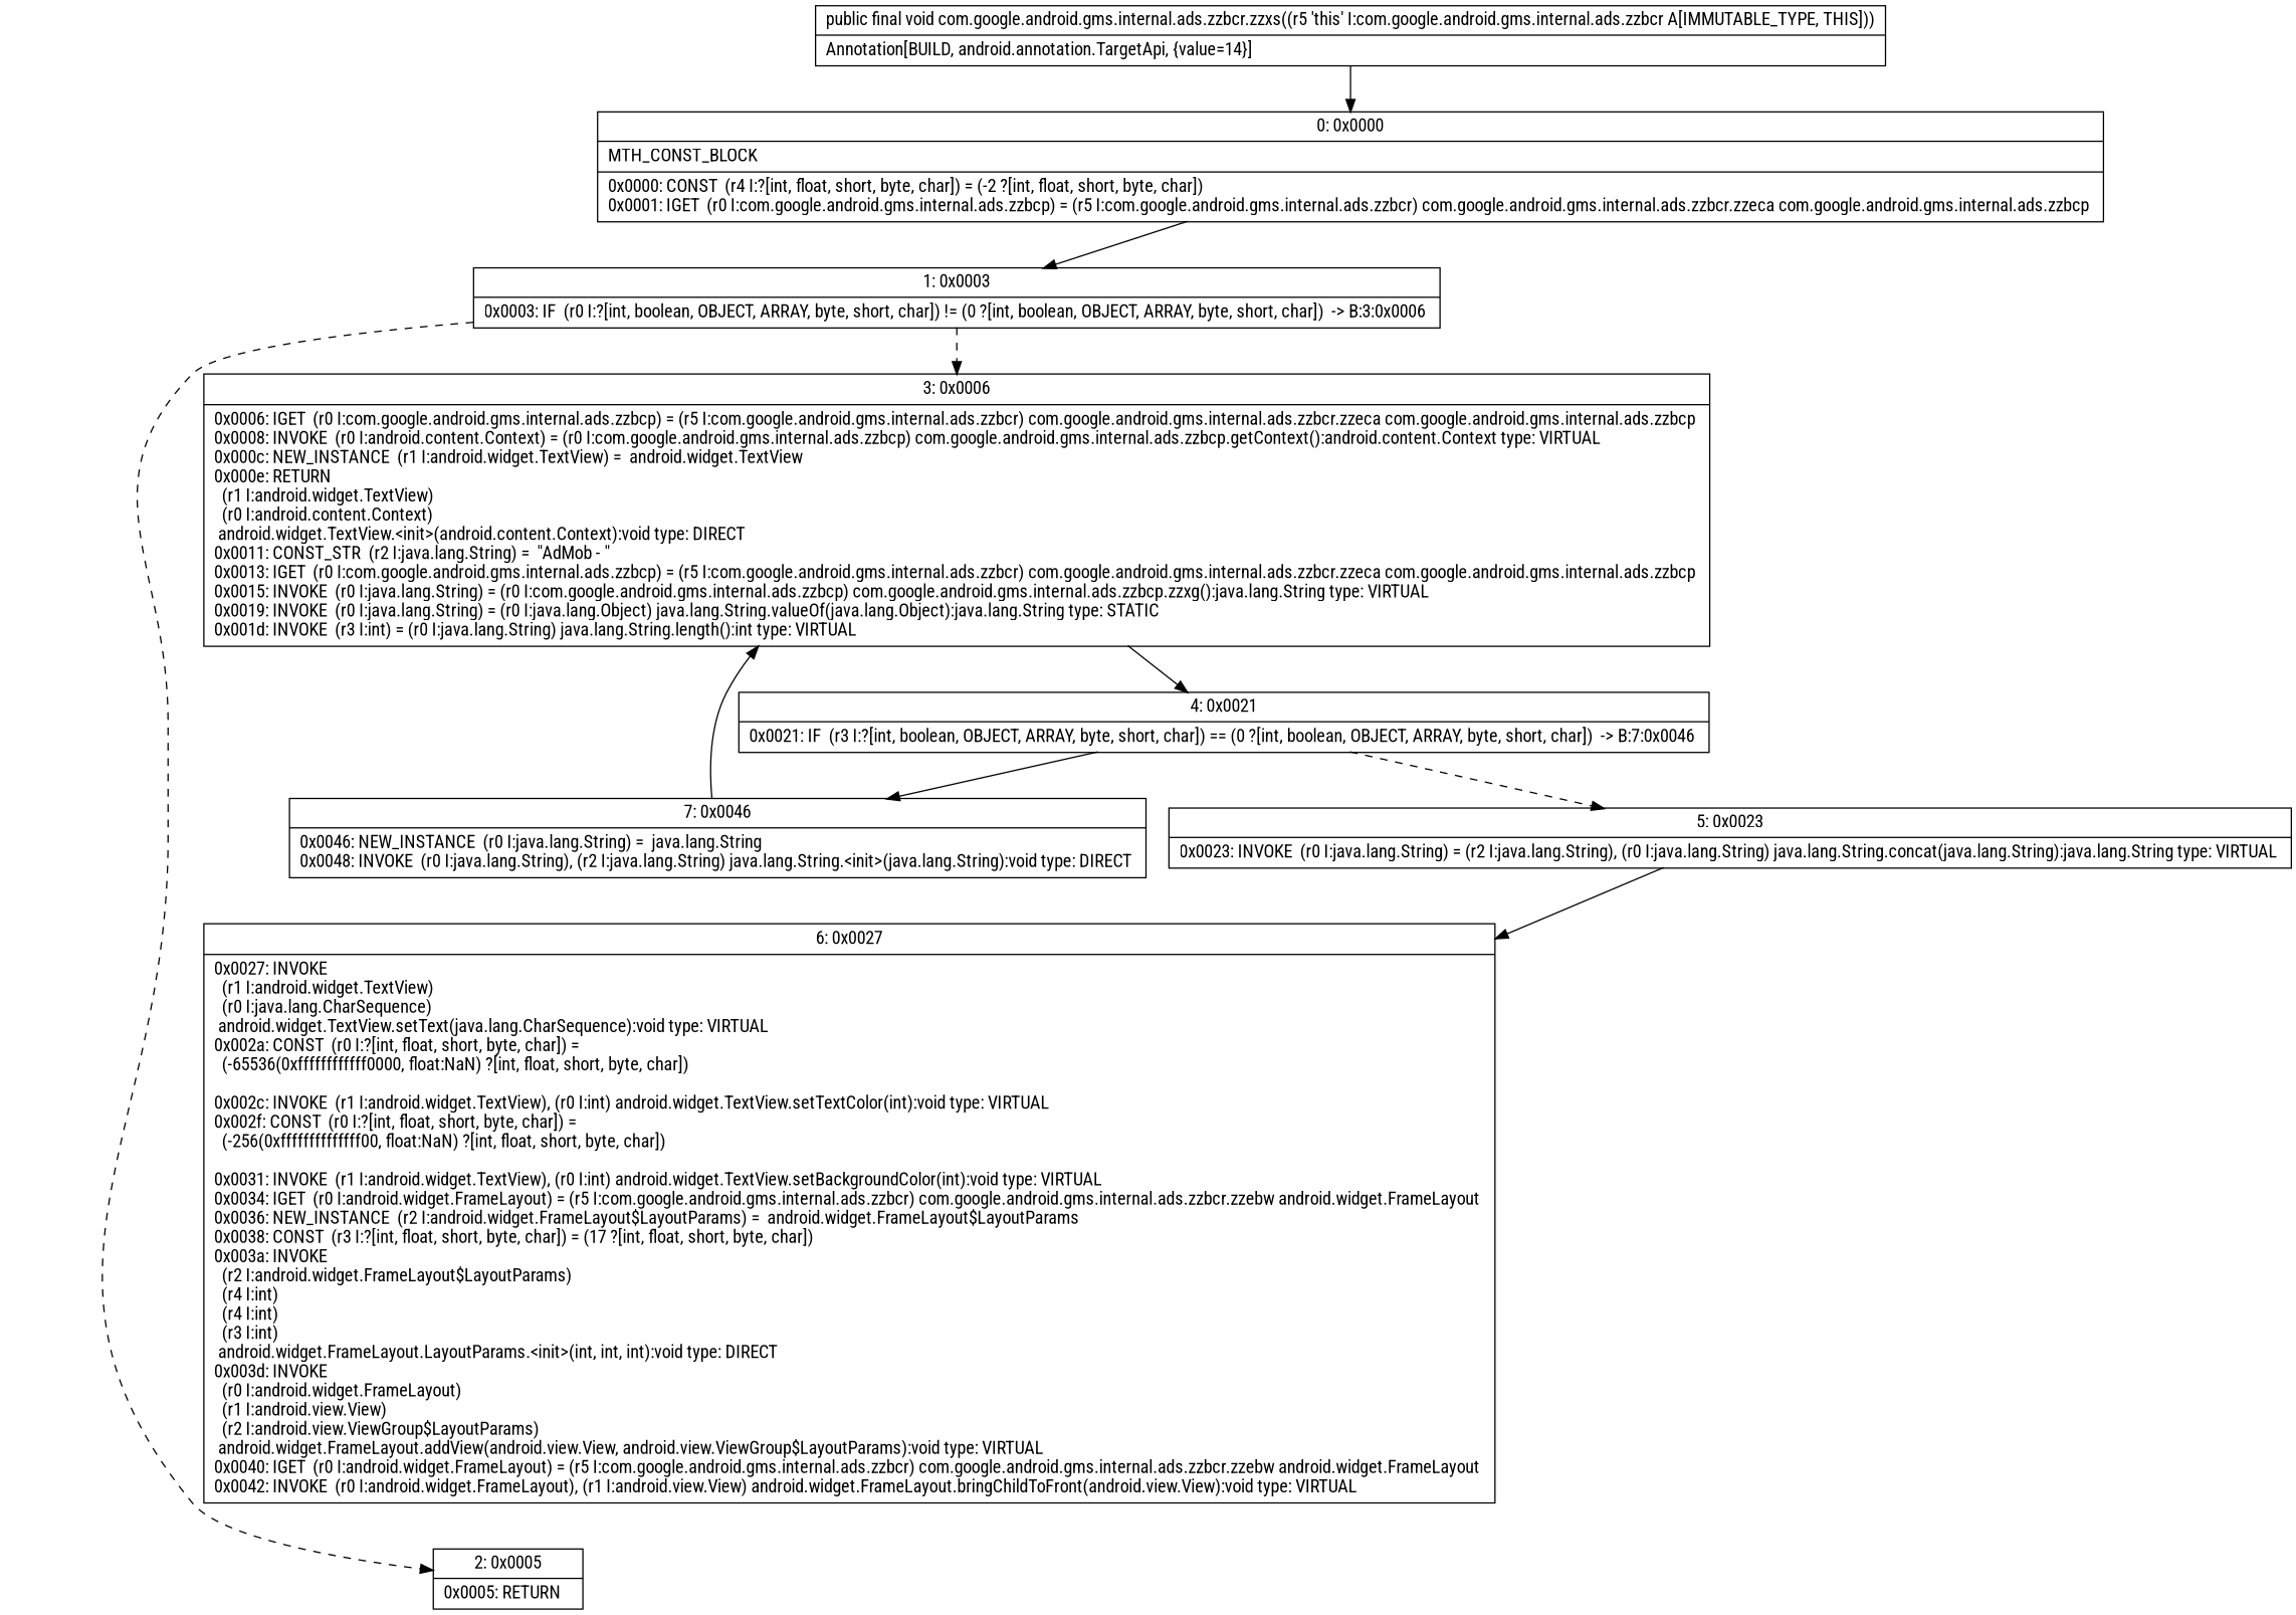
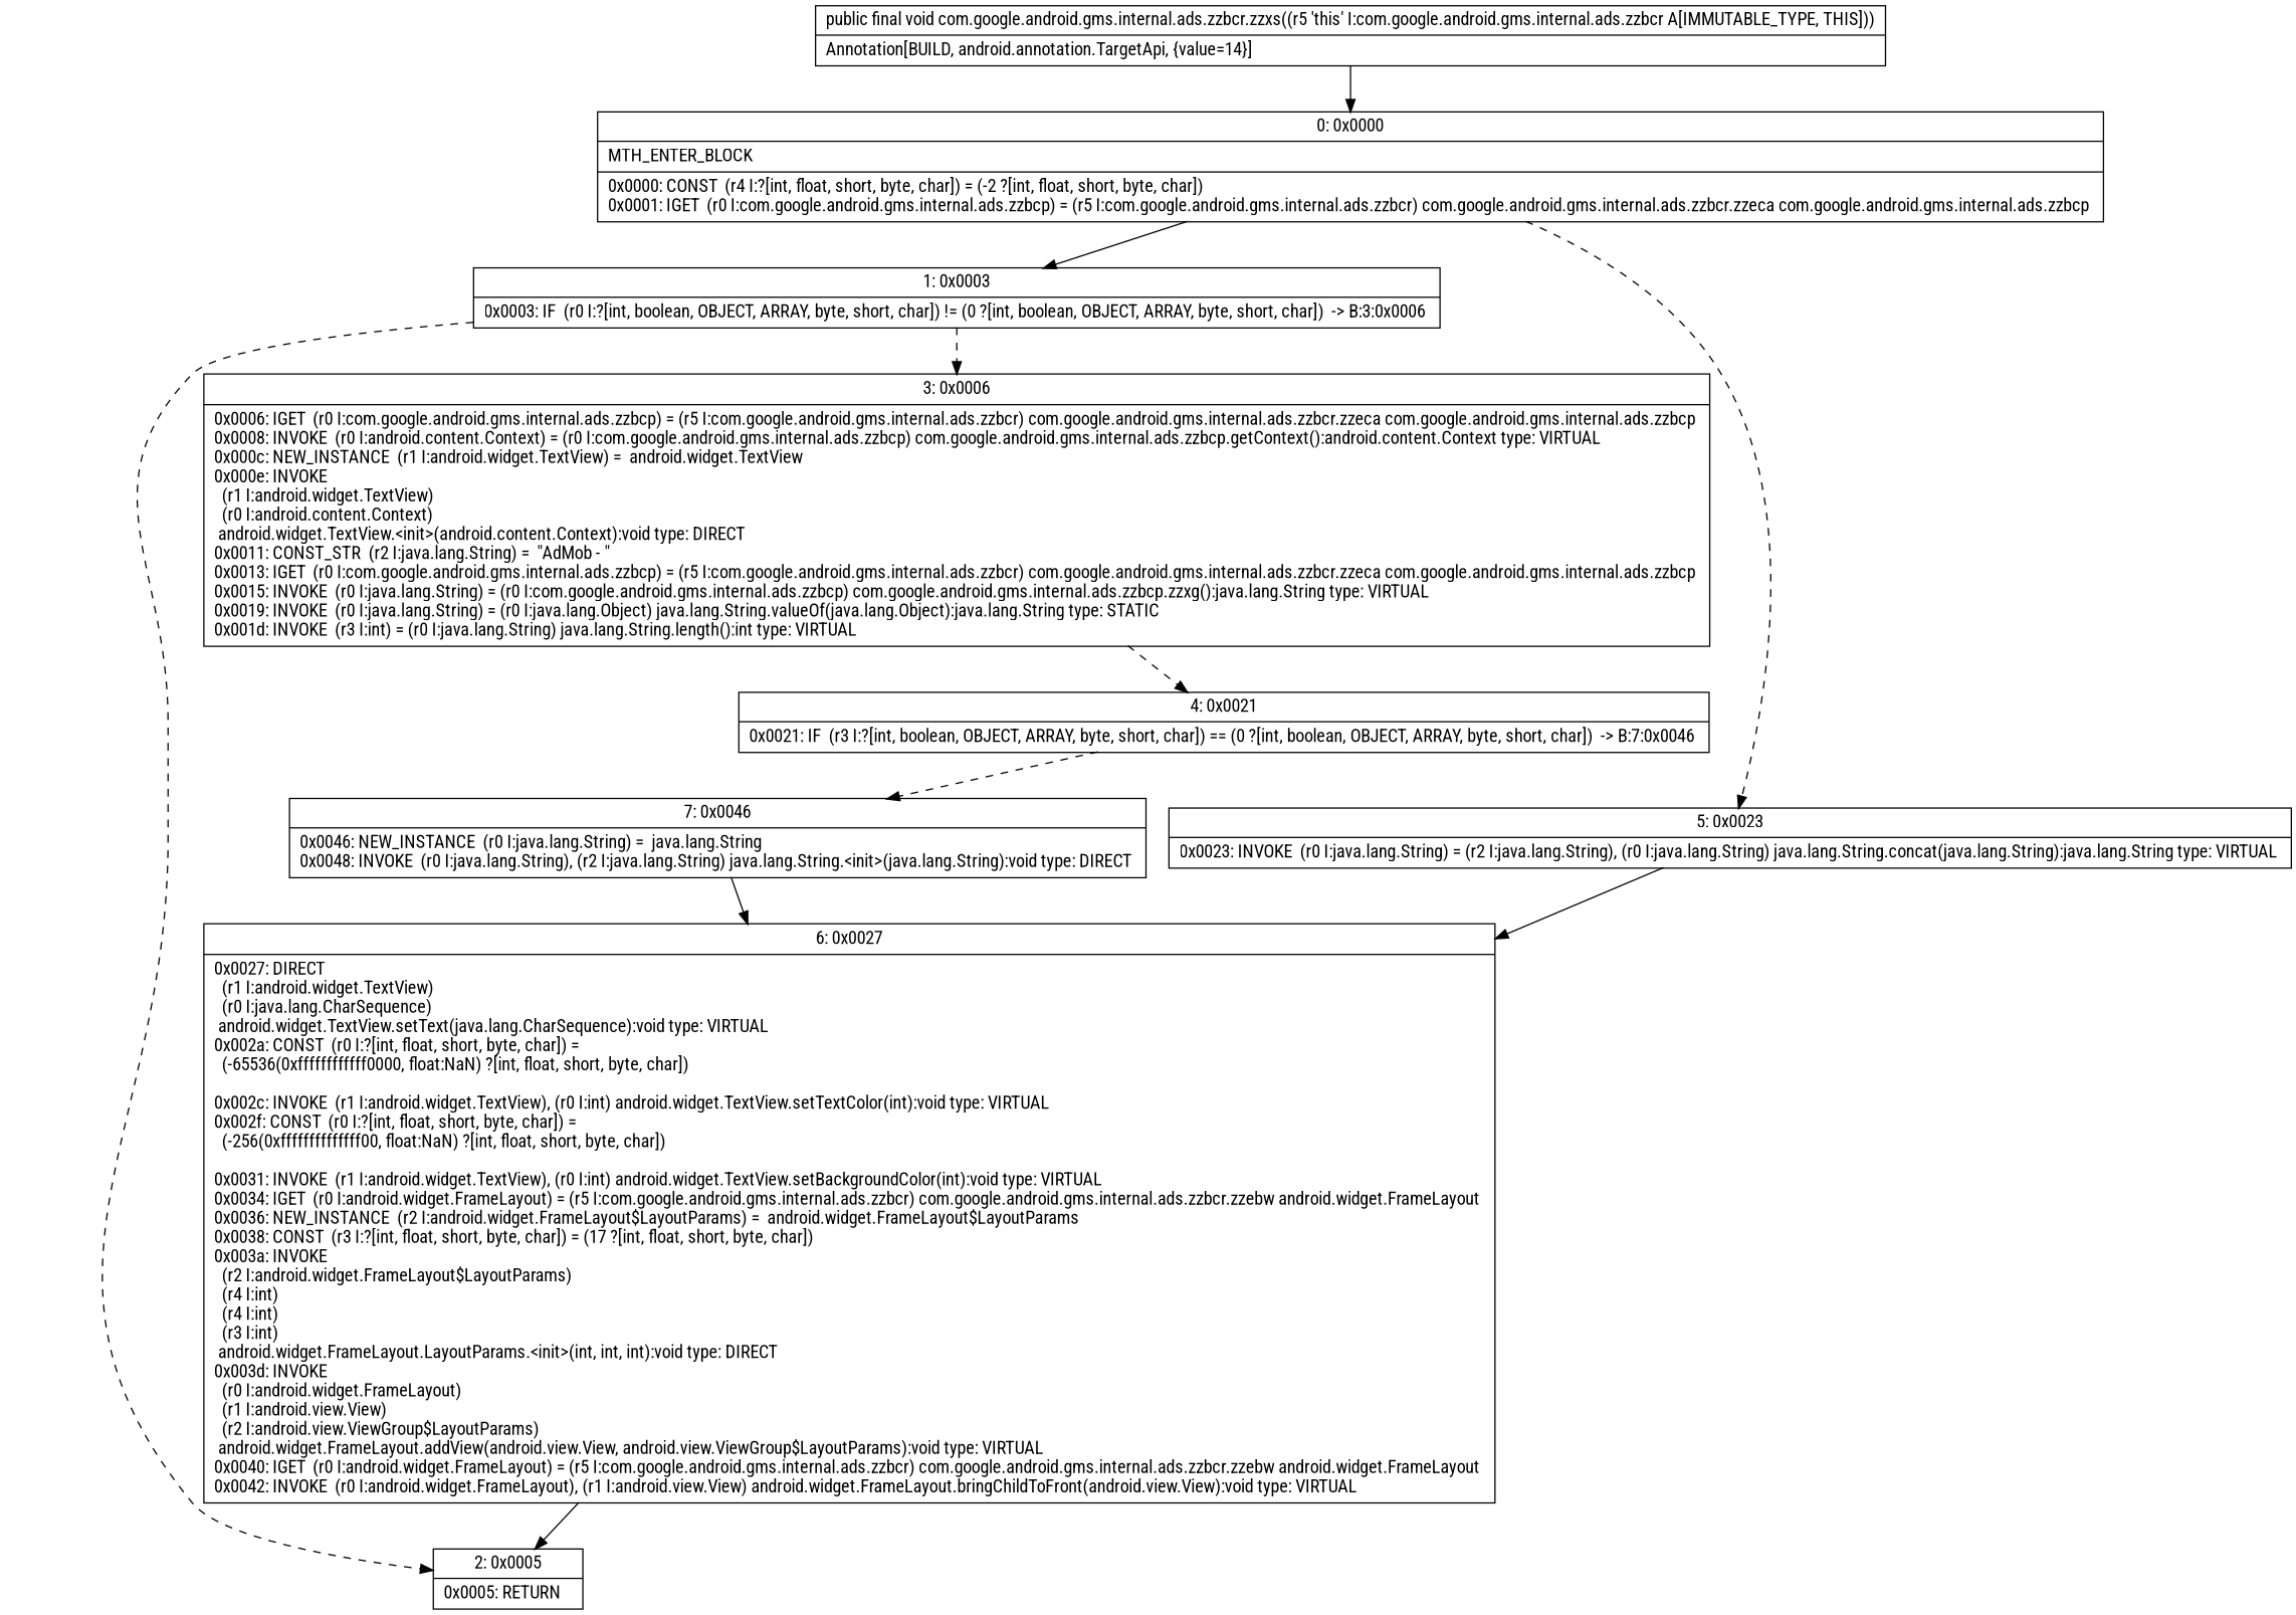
  digraph {
    fontname="Roboto Condensed"
    node [fontname="Roboto Condensed" shape=record]
    edge [fontname="Roboto Condensed"]
-   n1 [label="{0\:\ 0x0000|MTH_CONST_BLOCK\l|0x0000: CONST  (r4 I:?[int, float, short, byte, char]) = (\-2 ?[int, float, short, byte, char]) \l0x0001: IGET  (r0 I:com.google.android.gms.internal.ads.zzbcp) = (r5 I:com.google.android.gms.internal.ads.zzbcr) com.google.android.gms.internal.ads.zzbcr.zzeca com.google.android.gms.internal.ads.zzbcp \l}"]
+   n1 [label="{0\:\ 0x0000|MTH_ENTER_BLOCK\l|0x0000: CONST  (r4 I:?[int, float, short, byte, char]) = (\-2 ?[int, float, short, byte, char]) \l0x0001: IGET  (r0 I:com.google.android.gms.internal.ads.zzbcp) = (r5 I:com.google.android.gms.internal.ads.zzbcr) com.google.android.gms.internal.ads.zzbcr.zzeca com.google.android.gms.internal.ads.zzbcp \l}"]
    n2 [label="{1\:\ 0x0003|0x0003: IF  (r0 I:?[int, boolean, OBJECT, ARRAY, byte, short, char]) != (0 ?[int, boolean, OBJECT, ARRAY, byte, short, char])  \-\> B:3:0x0006 \l}"]
    n3 [label="{2\:\ 0x0005|0x0005: RETURN   \l}"]
-   n4 [label="{3\:\ 0x0006|0x0006: IGET  (r0 I:com.google.android.gms.internal.ads.zzbcp) = (r5 I:com.google.android.gms.internal.ads.zzbcr) com.google.android.gms.internal.ads.zzbcr.zzeca com.google.android.gms.internal.ads.zzbcp \l0x0008: INVOKE  (r0 I:android.content.Context) = (r0 I:com.google.android.gms.internal.ads.zzbcp) com.google.android.gms.internal.ads.zzbcp.getContext():android.content.Context type: VIRTUAL \l0x000c: NEW_INSTANCE  (r1 I:android.widget.TextView) =  android.widget.TextView \l0x000e: RETURN  \l  (r1 I:android.widget.TextView)\l  (r0 I:android.content.Context)\l android.widget.TextView.\<init\>(android.content.Context):void type: DIRECT \l0x0011: CONST_STR  (r2 I:java.lang.String) =  \"AdMob \- \" \l0x0013: IGET  (r0 I:com.google.android.gms.internal.ads.zzbcp) = (r5 I:com.google.android.gms.internal.ads.zzbcr) com.google.android.gms.internal.ads.zzbcr.zzeca com.google.android.gms.internal.ads.zzbcp \l0x0015: INVOKE  (r0 I:java.lang.String) = (r0 I:com.google.android.gms.internal.ads.zzbcp) com.google.android.gms.internal.ads.zzbcp.zzxg():java.lang.String type: VIRTUAL \l0x0019: INVOKE  (r0 I:java.lang.String) = (r0 I:java.lang.Object) java.lang.String.valueOf(java.lang.Object):java.lang.String type: STATIC \l0x001d: INVOKE  (r3 I:int) = (r0 I:java.lang.String) java.lang.String.length():int type: VIRTUAL \l}"]
+   n4 [label="{3\:\ 0x0006|0x0006: IGET  (r0 I:com.google.android.gms.internal.ads.zzbcp) = (r5 I:com.google.android.gms.internal.ads.zzbcr) com.google.android.gms.internal.ads.zzbcr.zzeca com.google.android.gms.internal.ads.zzbcp \l0x0008: INVOKE  (r0 I:android.content.Context) = (r0 I:com.google.android.gms.internal.ads.zzbcp) com.google.android.gms.internal.ads.zzbcp.getContext():android.content.Context type: VIRTUAL \l0x000c: NEW_INSTANCE  (r1 I:android.widget.TextView) =  android.widget.TextView \l0x000e: INVOKE  \l  (r1 I:android.widget.TextView)\l  (r0 I:android.content.Context)\l android.widget.TextView.\<init\>(android.content.Context):void type: DIRECT \l0x0011: CONST_STR  (r2 I:java.lang.String) =  \"AdMob \- \" \l0x0013: IGET  (r0 I:com.google.android.gms.internal.ads.zzbcp) = (r5 I:com.google.android.gms.internal.ads.zzbcr) com.google.android.gms.internal.ads.zzbcr.zzeca com.google.android.gms.internal.ads.zzbcp \l0x0015: INVOKE  (r0 I:java.lang.String) = (r0 I:com.google.android.gms.internal.ads.zzbcp) com.google.android.gms.internal.ads.zzbcp.zzxg():java.lang.String type: VIRTUAL \l0x0019: INVOKE  (r0 I:java.lang.String) = (r0 I:java.lang.Object) java.lang.String.valueOf(java.lang.Object):java.lang.String type: STATIC \l0x001d: INVOKE  (r3 I:int) = (r0 I:java.lang.String) java.lang.String.length():int type: VIRTUAL \l}"]
    n5 [label="{4\:\ 0x0021|0x0021: IF  (r3 I:?[int, boolean, OBJECT, ARRAY, byte, short, char]) == (0 ?[int, boolean, OBJECT, ARRAY, byte, short, char])  \-\> B:7:0x0046 \l}"]
    n6 [label="{5\:\ 0x0023|0x0023: INVOKE  (r0 I:java.lang.String) = (r2 I:java.lang.String), (r0 I:java.lang.String) java.lang.String.concat(java.lang.String):java.lang.String type: VIRTUAL \l}"]
    n7 [label="{7\:\ 0x0046|0x0046: NEW_INSTANCE  (r0 I:java.lang.String) =  java.lang.String \l0x0048: INVOKE  (r0 I:java.lang.String), (r2 I:java.lang.String) java.lang.String.\<init\>(java.lang.String):void type: DIRECT \l}"]
-   n8 [label="{6\:\ 0x0027|0x0027: INVOKE  \l  (r1 I:android.widget.TextView)\l  (r0 I:java.lang.CharSequence)\l android.widget.TextView.setText(java.lang.CharSequence):void type: VIRTUAL \l0x002a: CONST  (r0 I:?[int, float, short, byte, char]) = \l  (\-65536(0xffffffffffff0000, float:NaN) ?[int, float, short, byte, char])\l \l0x002c: INVOKE  (r1 I:android.widget.TextView), (r0 I:int) android.widget.TextView.setTextColor(int):void type: VIRTUAL \l0x002f: CONST  (r0 I:?[int, float, short, byte, char]) = \l  (\-256(0xffffffffffffff00, float:NaN) ?[int, float, short, byte, char])\l \l0x0031: INVOKE  (r1 I:android.widget.TextView), (r0 I:int) android.widget.TextView.setBackgroundColor(int):void type: VIRTUAL \l0x0034: IGET  (r0 I:android.widget.FrameLayout) = (r5 I:com.google.android.gms.internal.ads.zzbcr) com.google.android.gms.internal.ads.zzbcr.zzebw android.widget.FrameLayout \l0x0036: NEW_INSTANCE  (r2 I:android.widget.FrameLayout$LayoutParams) =  android.widget.FrameLayout$LayoutParams \l0x0038: CONST  (r3 I:?[int, float, short, byte, char]) = (17 ?[int, float, short, byte, char]) \l0x003a: INVOKE  \l  (r2 I:android.widget.FrameLayout$LayoutParams)\l  (r4 I:int)\l  (r4 I:int)\l  (r3 I:int)\l android.widget.FrameLayout.LayoutParams.\<init\>(int, int, int):void type: DIRECT \l0x003d: INVOKE  \l  (r0 I:android.widget.FrameLayout)\l  (r1 I:android.view.View)\l  (r2 I:android.view.ViewGroup$LayoutParams)\l android.widget.FrameLayout.addView(android.view.View, android.view.ViewGroup$LayoutParams):void type: VIRTUAL \l0x0040: IGET  (r0 I:android.widget.FrameLayout) = (r5 I:com.google.android.gms.internal.ads.zzbcr) com.google.android.gms.internal.ads.zzbcr.zzebw android.widget.FrameLayout \l0x0042: INVOKE  (r0 I:android.widget.FrameLayout), (r1 I:android.view.View) android.widget.FrameLayout.bringChildToFront(android.view.View):void type: VIRTUAL \l}"]
+   n8 [label="{6\:\ 0x0027|0x0027: DIRECT  \l  (r1 I:android.widget.TextView)\l  (r0 I:java.lang.CharSequence)\l android.widget.TextView.setText(java.lang.CharSequence):void type: VIRTUAL \l0x002a: CONST  (r0 I:?[int, float, short, byte, char]) = \l  (\-65536(0xffffffffffff0000, float:NaN) ?[int, float, short, byte, char])\l \l0x002c: INVOKE  (r1 I:android.widget.TextView), (r0 I:int) android.widget.TextView.setTextColor(int):void type: VIRTUAL \l0x002f: CONST  (r0 I:?[int, float, short, byte, char]) = \l  (\-256(0xffffffffffffff00, float:NaN) ?[int, float, short, byte, char])\l \l0x0031: INVOKE  (r1 I:android.widget.TextView), (r0 I:int) android.widget.TextView.setBackgroundColor(int):void type: VIRTUAL \l0x0034: IGET  (r0 I:android.widget.FrameLayout) = (r5 I:com.google.android.gms.internal.ads.zzbcr) com.google.android.gms.internal.ads.zzbcr.zzebw android.widget.FrameLayout \l0x0036: NEW_INSTANCE  (r2 I:android.widget.FrameLayout$LayoutParams) =  android.widget.FrameLayout$LayoutParams \l0x0038: CONST  (r3 I:?[int, float, short, byte, char]) = (17 ?[int, float, short, byte, char]) \l0x003a: INVOKE  \l  (r2 I:android.widget.FrameLayout$LayoutParams)\l  (r4 I:int)\l  (r4 I:int)\l  (r3 I:int)\l android.widget.FrameLayout.LayoutParams.\<init\>(int, int, int):void type: DIRECT \l0x003d: INVOKE  \l  (r0 I:android.widget.FrameLayout)\l  (r1 I:android.view.View)\l  (r2 I:android.view.ViewGroup$LayoutParams)\l android.widget.FrameLayout.addView(android.view.View, android.view.ViewGroup$LayoutParams):void type: VIRTUAL \l0x0040: IGET  (r0 I:android.widget.FrameLayout) = (r5 I:com.google.android.gms.internal.ads.zzbcr) com.google.android.gms.internal.ads.zzbcr.zzebw android.widget.FrameLayout \l0x0042: INVOKE  (r0 I:android.widget.FrameLayout), (r1 I:android.view.View) android.widget.FrameLayout.bringChildToFront(android.view.View):void type: VIRTUAL \l}"]
    n9 [label="{public final void com.google.android.gms.internal.ads.zzbcr.zzxs((r5 'this' I:com.google.android.gms.internal.ads.zzbcr A[IMMUTABLE_TYPE, THIS]))  | Annotation[BUILD, android.annotation.TargetApi, \{value=14\}]\l}"]
    n1 -> n2
    n2 -> n3 [style=dashed]
    n2 -> n4 [style=dashed]
-   n4 -> n5
-   n5 -> n6 [style=dashed]
-   n5 -> n7
+   n4 -> n5 [style=dashed]
+   n1 -> n6 [style=dashed]
+   n5 -> n7 [style=dashed]
    n6 -> n8
-   n7 -> n4
+   n7 -> n8
+   n8 -> n3
    n9 -> n1
  }
